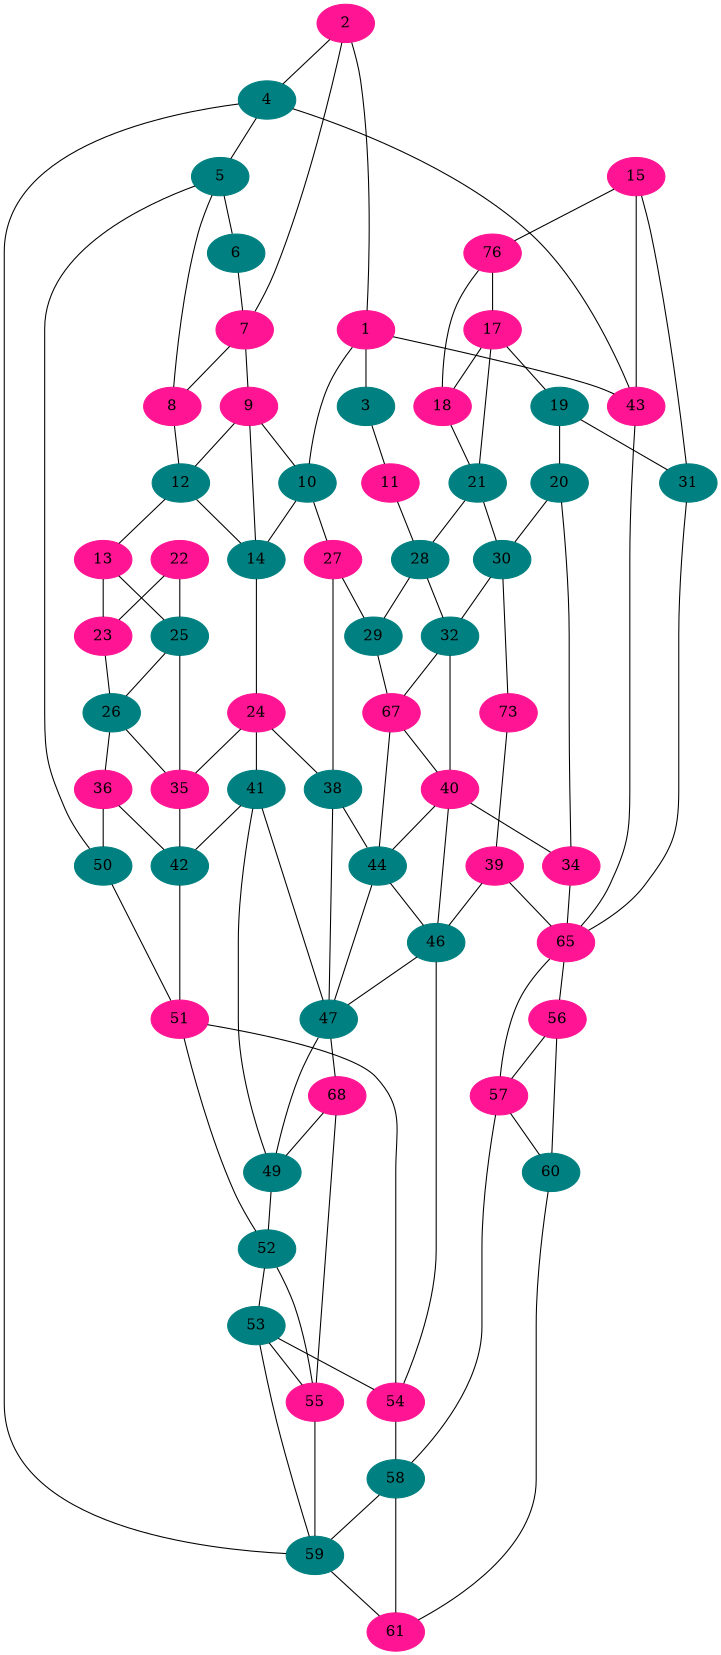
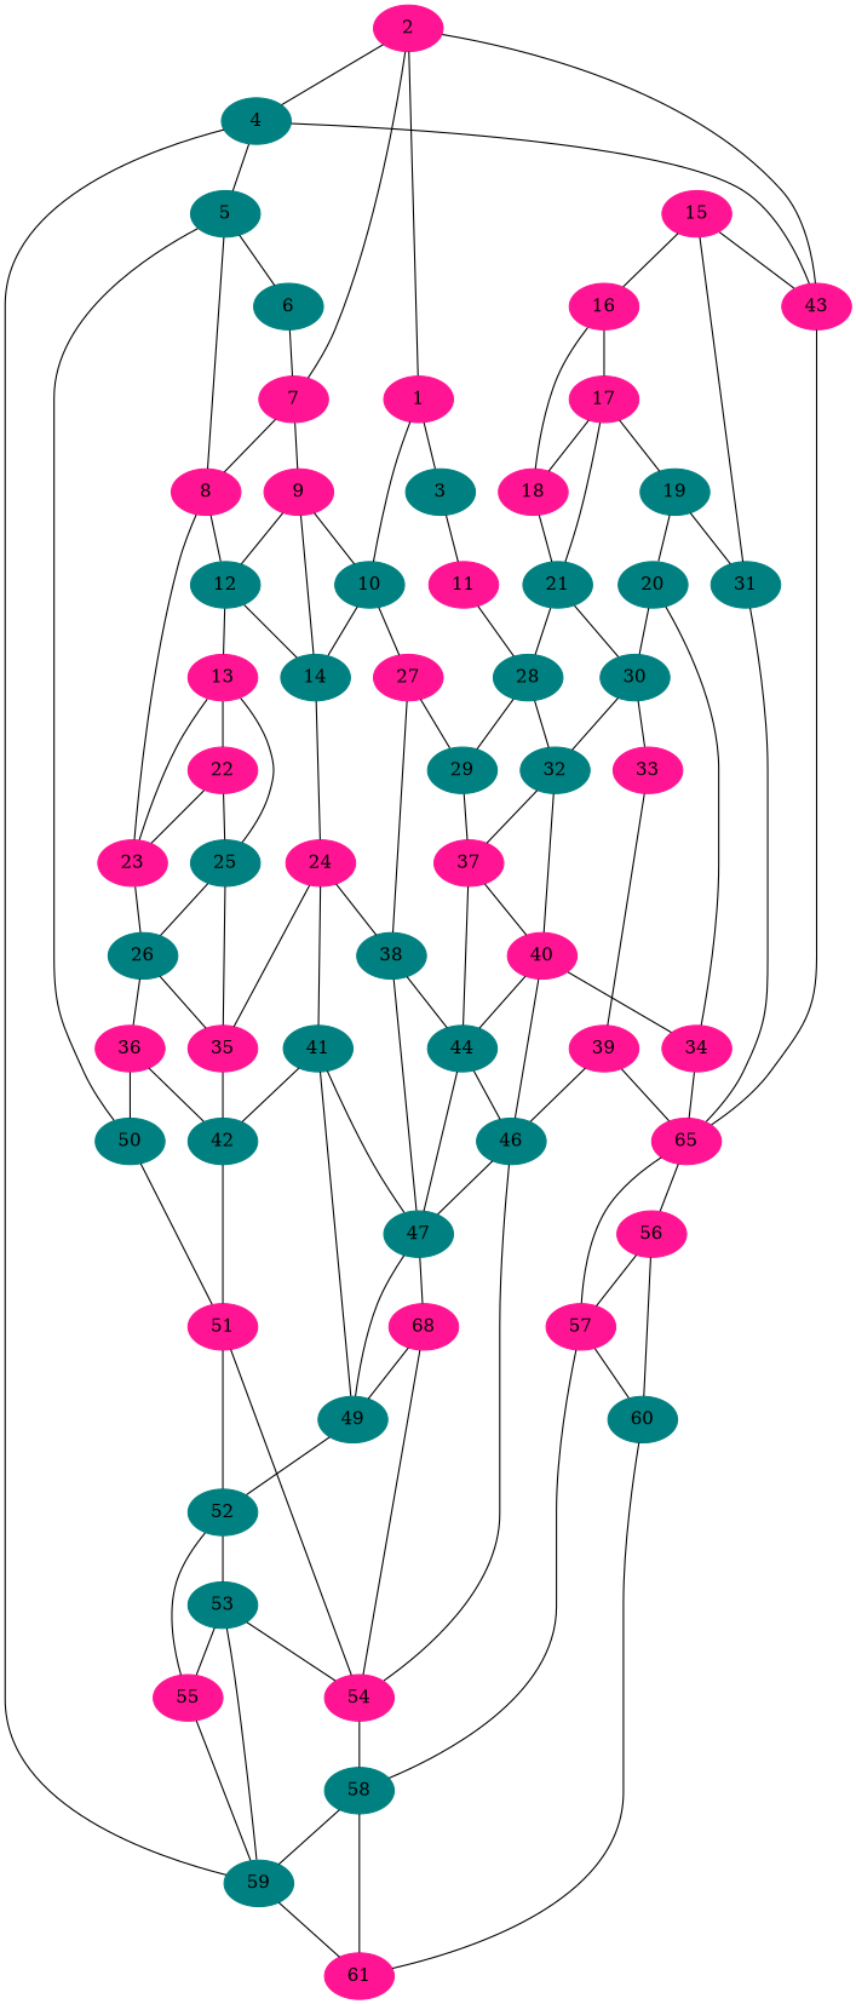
  graph {
    node [color=deeppink style=filled]
    edge [weight=1.0]
    3 [color=teal]
    1
    10 [color=teal]
    11
    14 [color=teal]
    27
    2
    4 [color=teal]
    7
    43
    5 [color=teal]
    59 [color=teal]
    8
    9
-   16 [label=76]
+   16
    18
    17
    n18 [label=65]
    28 [color=teal]
    6 [color=teal]
    50 [color=teal]
    61
    12 [color=teal]
    23
    51
    13
    26 [color=teal]
    24
    38 [color=teal]
    29 [color=teal]
    21 [color=teal]
    32 [color=teal]
    22
    25 [color=teal]
    35
    41 [color=teal]
    15
    31 [color=teal]
    19 [color=teal]
    20 [color=teal]
    30 [color=teal]
    34
-   33 [label=73]
+   33
    36
    42 [color=teal]
    44 [color=teal]
    47 [color=teal]
    49 [color=teal]
-   37 [label=67]
+   37
    40
    39
    56
    57
    46 [color=teal]
    n55 [label=68]
    54
    52 [color=teal]
    60 [color=teal]
    58 [color=teal]
    55
    53 [color=teal]
    3 -- 11
    1 -- 3 [weight=2.0]
    1 -- 10
    10 -- 14
    10 -- 27
    11 -- 28
    14 -- 24
    27 -- 38
    27 -- 29
    2 -- 1
    2 -- 4
    2 -- 7
-   1 -- 43
+   2 -- 43
    4 -- 43
    4 -- 5
    4 -- 59
    7 -- 8
    7 -- 9
    43 -- n18
    5 -- 8
    5 -- 6
    5 -- 50
    59 -- 61
    8 -- 12
+   8 -- 23
    9 -- 10
    9 -- 14
    9 -- 12
    16 -- 18
    16 -- 17
    18 -- 21
    17 -- 18
    17 -- 21
    17 -- 19
    n18 -- 56
    n18 -- 57
    28 -- 29
    28 -- 32
    6 -- 7
    50 -- 51
    12 -- 14
    12 -- 13
    23 -- 26
    51 -- 54
    51 -- 52
    13 -- 23
+   13 -- 22
    13 -- 25
    26 -- 35
    26 -- 36
    24 -- 38
    24 -- 35
    24 -- 41
    38 -- 44
    38 -- 47
    29 -- 37
    21 -- 28
    21 -- 30
    32 -- 37
    32 -- 40
    22 -- 23
    22 -- 25
    25 -- 26
    25 -- 35
    35 -- 42
    41 -- 42
    41 -- 47
    41 -- 49
    15 -- 43
    15 -- 16
    15 -- 31
    31 -- n18
    19 -- 31 [weight=2.0]
    19 -- 20
    20 -- 30
    20 -- 34
    30 -- 32
    30 -- 33
    34 -- n18
    33 -- 39
    36 -- 50 [weight=2.0]
    36 -- 42
    42 -- 51
    44 -- 47
    44 -- 46
    47 -- 49
    47 -- n55
    49 -- 52
    37 -- 44
    37 -- 40
    40 -- 34 [weight=2.0]
    40 -- 44
    40 -- 46
    39 -- n18
    39 -- 46
    56 -- 57
    56 -- 60 [weight=2.0]
    57 -- 60
    57 -- 58
    46 -- 47
    46 -- 54
    n55 -- 49
-   n55 -- 55
+   n55 -- 54
    54 -- 58
    52 -- 55
    52 -- 53
    60 -- 61
    58 -- 59
    58 -- 61
    55 -- 59
    53 -- 59
    53 -- 54
    53 -- 55
  }
